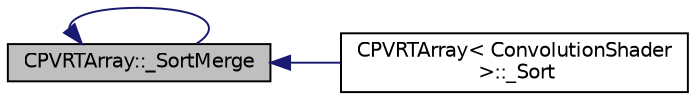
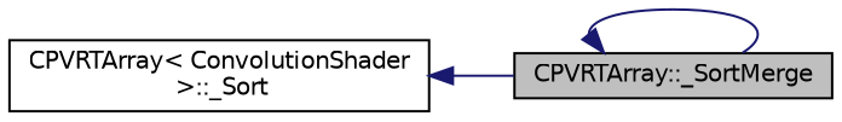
  digraph {
    rankdir=LR
    node [color=black fontname=Helvetica fontsize=10 shape=record style=filled]
    edge [color=midnightblue dir=back fontname=Helvetica fontsize=10 labelfontname=Helvetica labelfontsize=10 style=solid]
    n1 [fillcolor=grey75 fontcolor=black height=0.2 label="CPVRTArray::_SortMerge" width=0.4]
    n2 [fillcolor=white height=0.2 label="CPVRTArray\< ConvolutionShader\l \>::_Sort" width=0.4]
    n1 -> n1
-   n1 -> n2
+   n2 -> n1
  }
